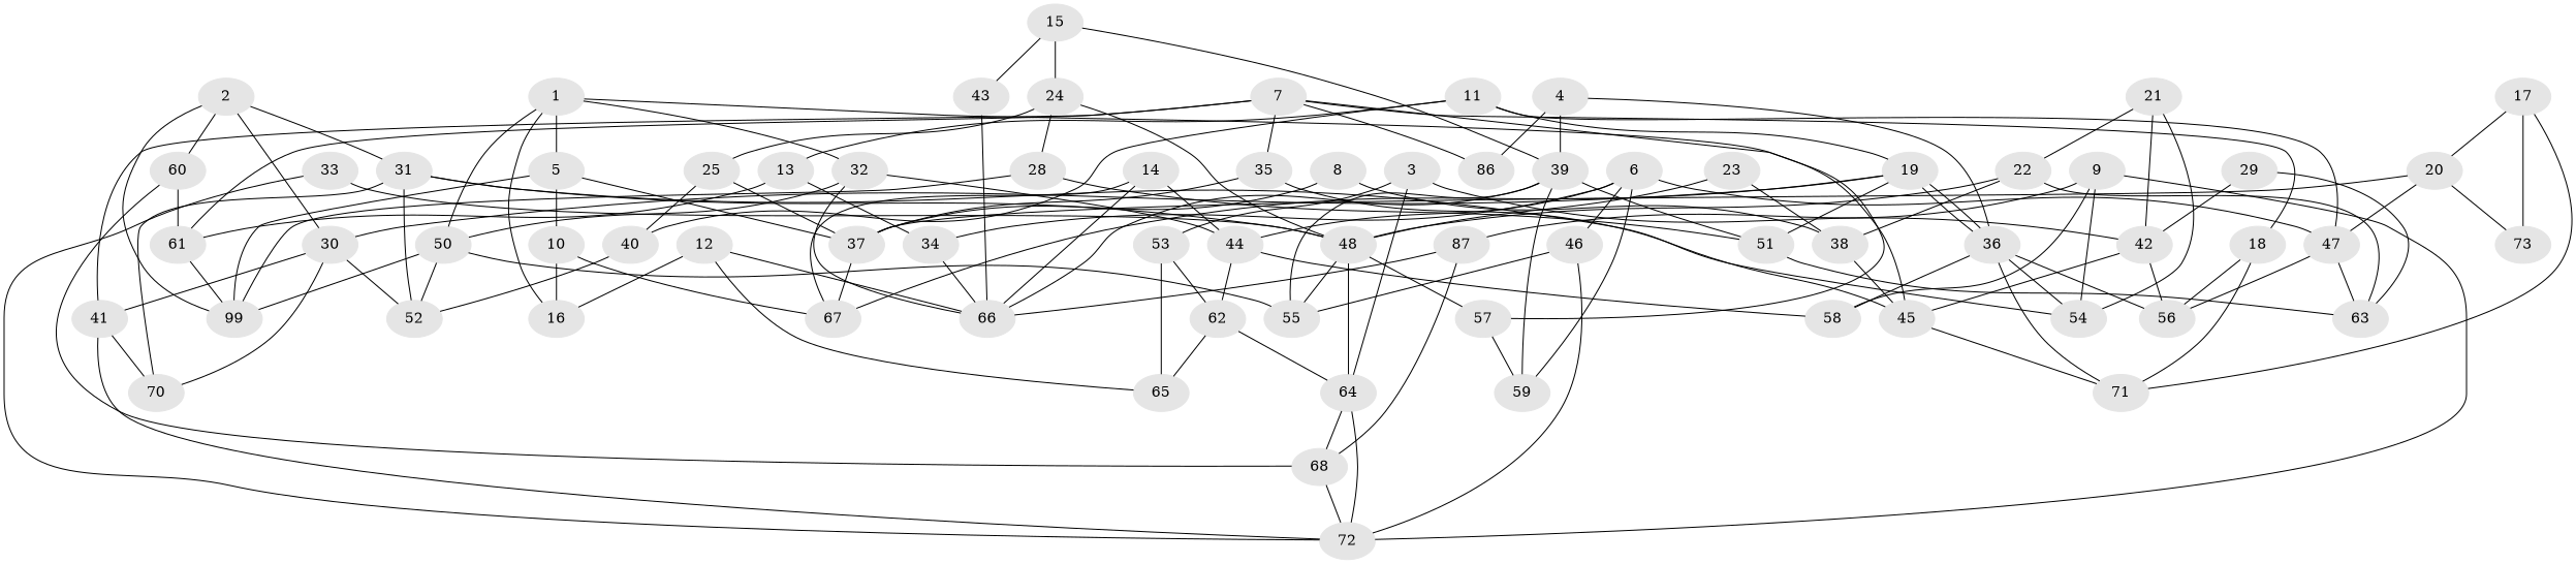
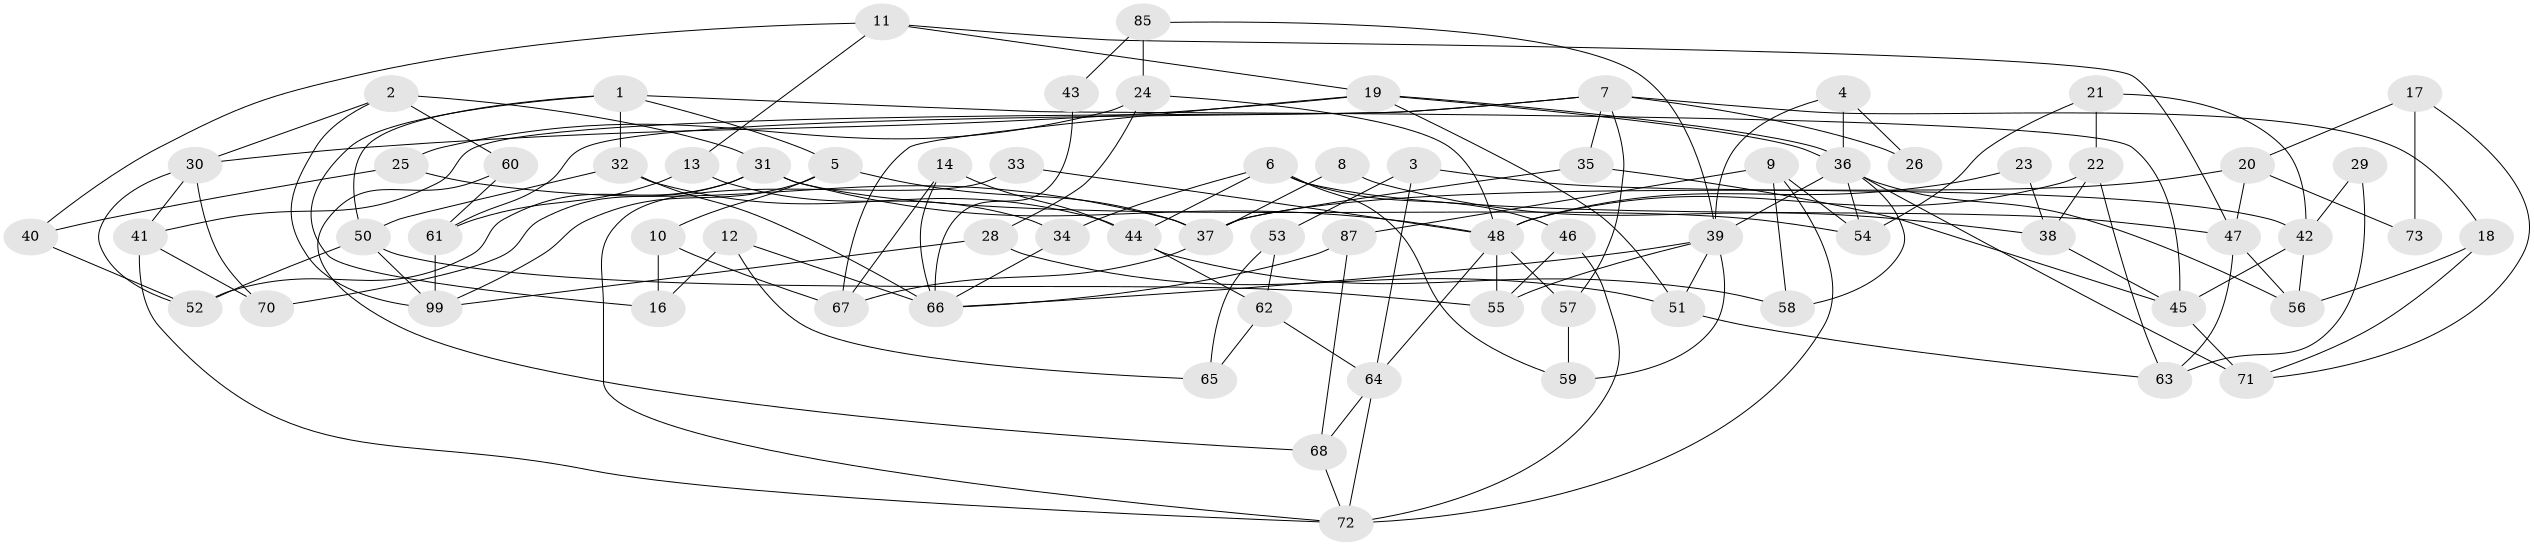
  graph {
    node [color=gray90 style=filled]
    1
    5
    16
    32
    45
    50
    n7 [label=99]
    10
    37
    44
    66
    71
    52
    55
    2
    31
    60
    30
    70
    54
    48
    61
    68
    3
    42
    53
    64
    56
    65
    62
    72
    4
-   26 [label=86]
+   26
    36
    39
    58
    59
    51
    67
    6
    34
    46
    47
    63
    7
    18
    35
    41
    57
    8
    38
    n52 [label=87]
    9
    11
    13
    19
    40
    12
    14
-   15
+   15 [label=85]
    24
    43
    25
    28
    17
    20
    73
    21
    22
    23
    29
    33
    1 -- 5
    1 -- 16
    1 -- 32
    1 -- 45
    1 -- 50
    5 -- n7
    5 -- 10
    5 -- 37
    32 -- 50
    32 -- 44
    32 -- 66
    45 -- 71
    50 -- n7
    50 -- 52
    50 -- 55
    10 -- 16
    10 -- 67
    37 -- 67
    44 -- 62
    44 -- 58
    2 -- n7
    2 -- 31
    2 -- 60
    2 -- 30
    31 -- 52
    31 -- 70
    31 -- 54
    31 -- 48
    60 -- 61
    60 -- 68
    30 -- 52
    30 -- 70
    30 -- 41
    48 -- 55
    48 -- 64
    48 -- 57
    61 -- n7
    68 -- 72
    3 -- 42
    3 -- 53
    3 -- 64
    42 -- 45
    42 -- 56
    53 -- 65
    53 -- 62
    64 -- 68
    64 -- 72
    62 -- 64
    62 -- 65
    4 -- 26
    4 -- 36
    4 -- 39
    36 -- 71
    36 -- 54
    36 -- 56
+   36 -- 39
    36 -- 58
    39 -- 66
    39 -- 55
    39 -- 59
    39 -- 51
    51 -- 63
    6 -- 44
    6 -- 59
    6 -- 34
    6 -- 46
    6 -- 47
    34 -- 66
    46 -- 55
    46 -- 72
    47 -- 56
    47 -- 63
    7 -- 61
    7 -- 26
    7 -- 18
    7 -- 35
    7 -- 41
    7 -- 57
    18 -- 71
    18 -- 56
    35 -- 45
    35 -- 37
    41 -- 70
    41 -- 72
    57 -- 59
    8 -- 37
    8 -- 38
    38 -- 45
    n52 -- 66
    n52 -- 68
    9 -- 54
    9 -- 72
    9 -- 58
    9 -- n52
    11 -- 47
    11 -- 13
    11 -- 19
    11 -- 40
    13 -- 61
    13 -- 34
    19 -- 30
    19 -- 36
    19 -- 36
    19 -- 51
    19 -- 67
    40 -- 52
    12 -- 16
    12 -- 66
    12 -- 65
    14 -- 44
    14 -- 66
    14 -- 67
    15 -- 39
    15 -- 24
    15 -- 43
    24 -- 48
    24 -- 25
    24 -- 28
    43 -- 66
    25 -- 37
    25 -- 40
    28 -- n7
    28 -- 51
    17 -- 71
    17 -- 20
    17 -- 73
    20 -- 37
    20 -- 47
    20 -- 73
    21 -- 54
    21 -- 42
    21 -- 22
    22 -- 48
    22 -- 63
    22 -- 38
    23 -- 48
    23 -- 38
    29 -- 42
    29 -- 63
    33 -- 48
    33 -- 72
  }
